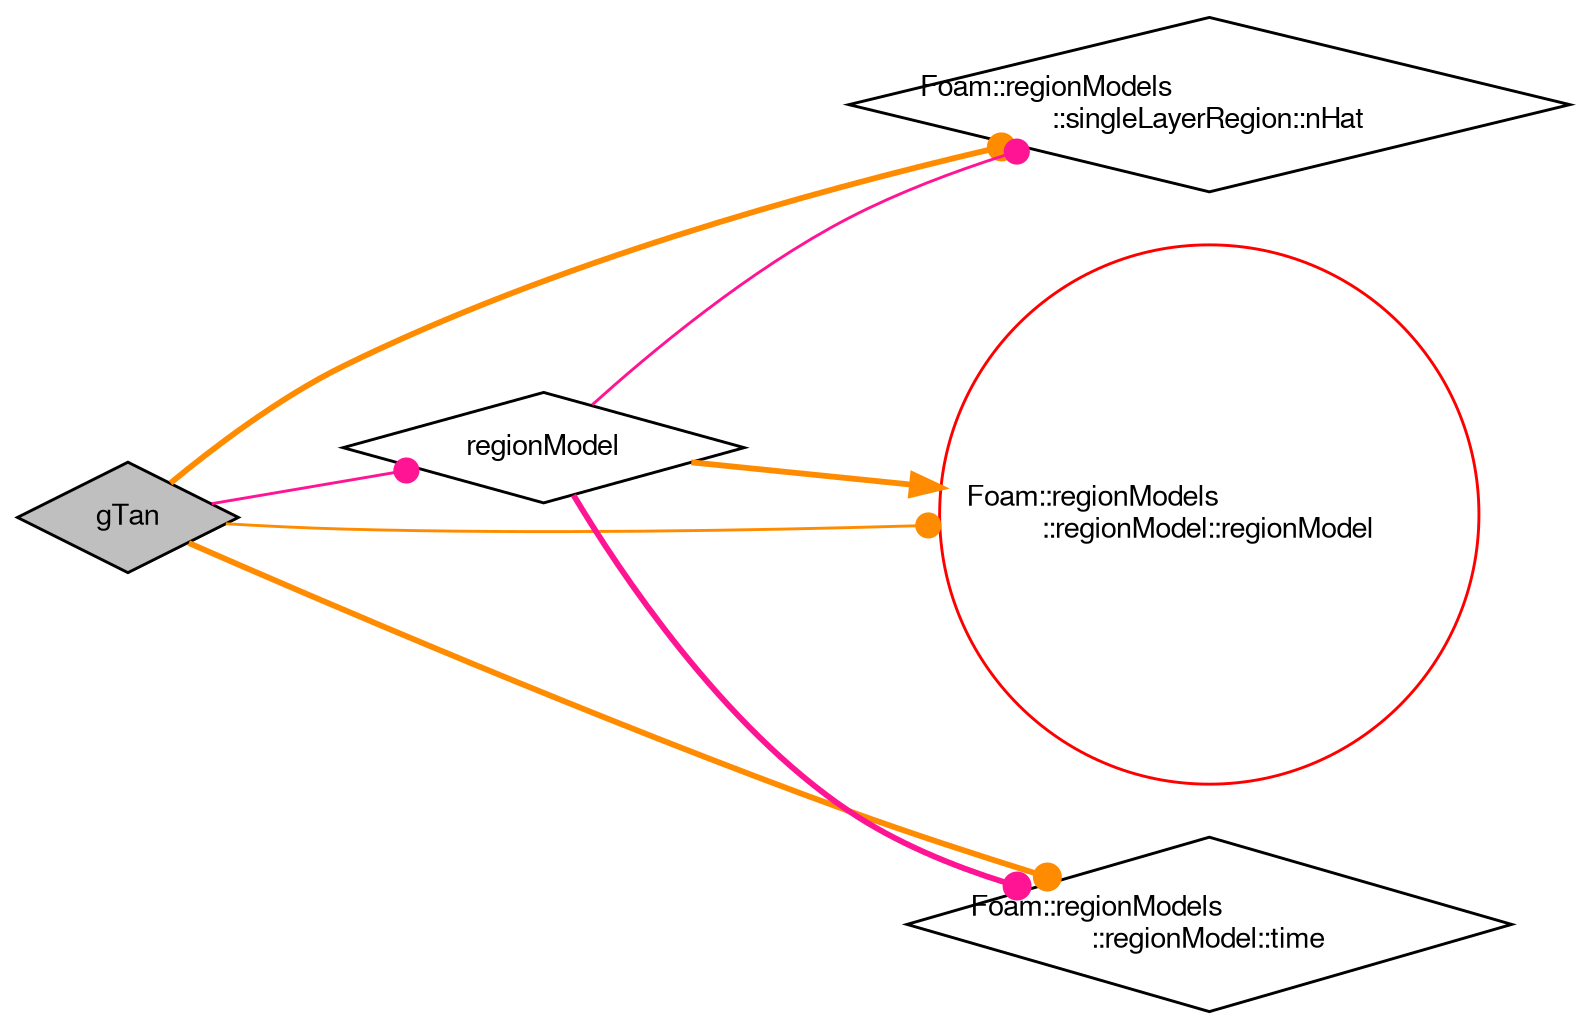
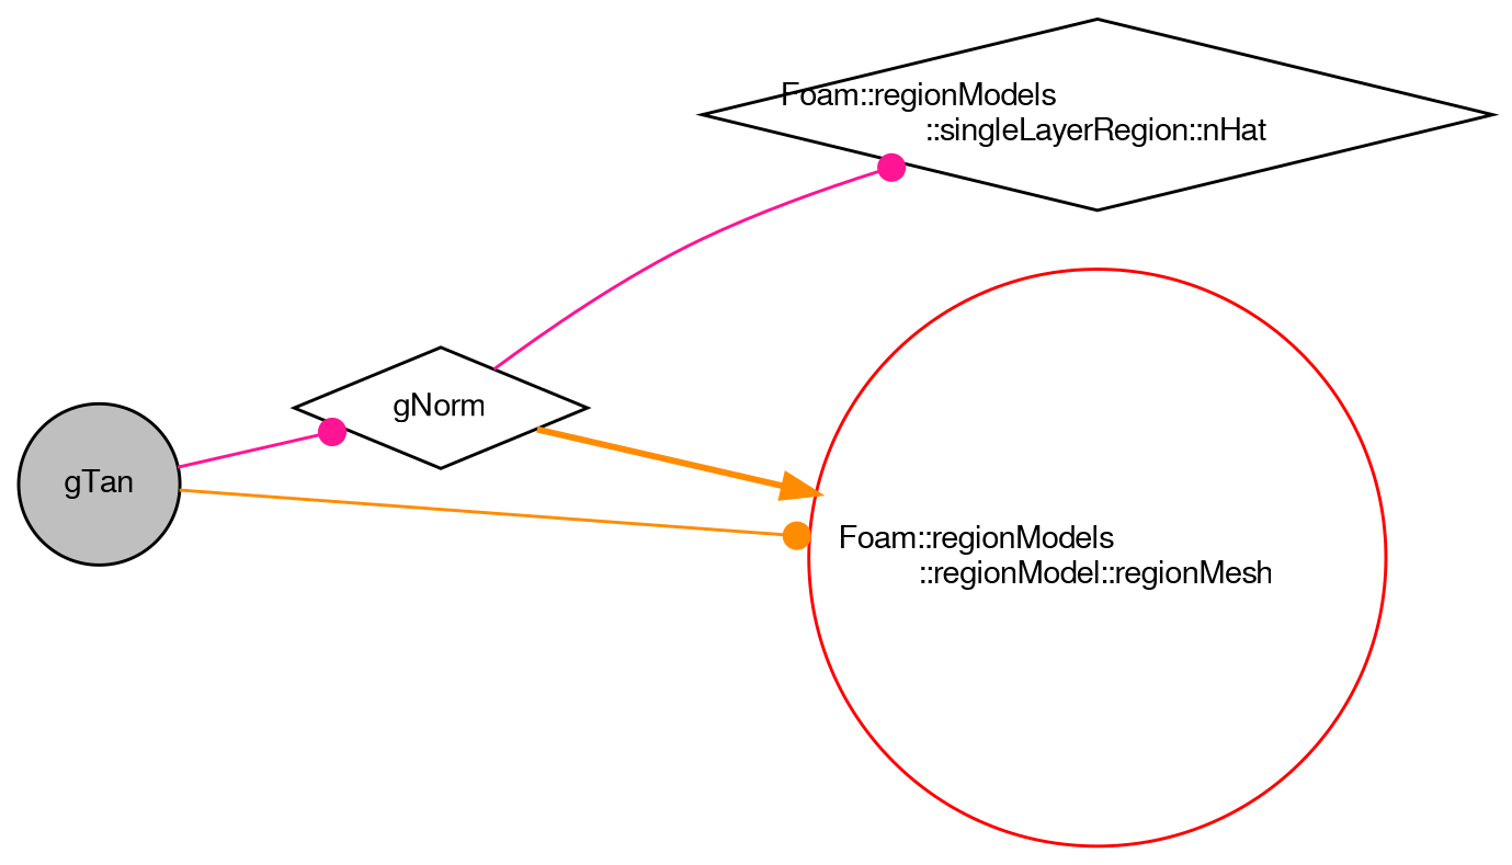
  digraph {
    rankdir=LR
    node [color=black fontname=FreeSans fontsize=10 shape=diamond]
    edge [arrowhead=dot color=darkorange fontname=FreeSans fontsize=10 labelfontname=FreeSans labelfontsize=10 style=bold]
-   n1 [fillcolor=grey75 fontcolor=black height=0.2 label=gTan style=filled width=0.4]
-   n2 [height=0.2 label=regionModel width=0.4]
+   n1 [fillcolor=grey75 fontcolor=black height=0.2 label=gTan shape=circle style=filled width=0.4]
+   n2 [height=0.2 label=gNorm width=0.4]
    n3 [height=0.2 label="Foam::regionModels\l::singleLayerRegion::nHat" width=0.4]
-   n4 [color=red height=0.2 label="Foam::regionModels\l::regionModel::regionModel" shape=circle width=0.4]
-   n5 [height=0.2 label="Foam::regionModels\l::regionModel::time" width=0.4]
+   n4 [color=red height=0.2 label="Foam::regionModels\l::regionModel::regionMesh" shape=circle width=0.4]
    n1 -> n2 [color=deeppink style=solid]
-   n1 -> n3
    n1 -> n4 [style=solid]
-   n1 -> n5
    n2 -> n3 [color=deeppink style=solid]
    n2 -> n4 [arrowhead=normal]
-   n2 -> n5 [color=deeppink]
  }
